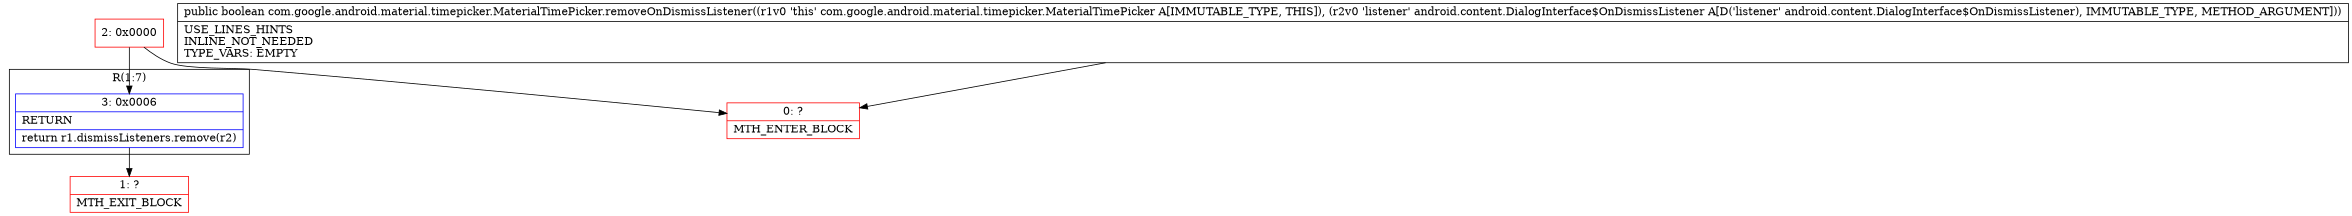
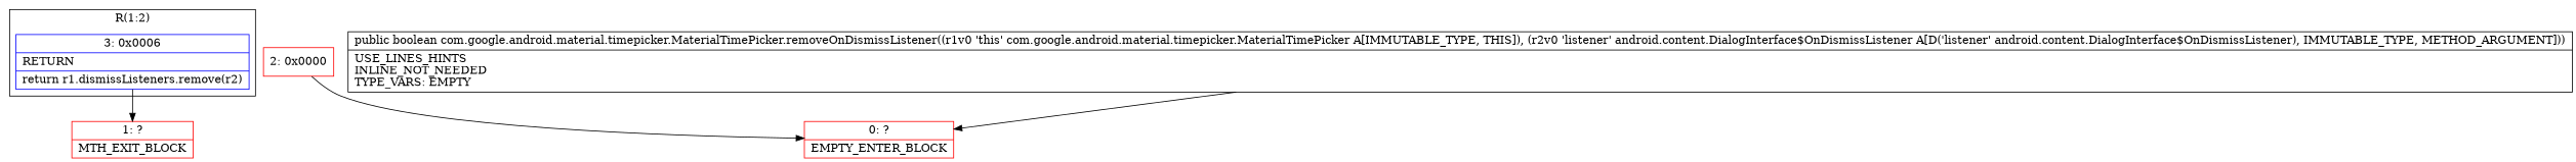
  digraph {
    node [color=red shape=record]
    n1 [color=blue label="{3\:\ 0x0006|RETURN\l|return r1.dismissListeners.remove(r2)\l}"]
    n2 [label="{1\:\ ?|MTH_EXIT_BLOCK\l}"]
-   n3 [label="{0\:\ ?|MTH_ENTER_BLOCK\l}"]
+   n3 [label="{0\:\ ?|EMPTY_ENTER_BLOCK\l}"]
    n4 [label="{2\:\ 0x0000}"]
    n5 [label="{public boolean com.google.android.material.timepicker.MaterialTimePicker.removeOnDismissListener((r1v0 'this' com.google.android.material.timepicker.MaterialTimePicker A[IMMUTABLE_TYPE, THIS]), (r2v0 'listener' android.content.DialogInterface$OnDismissListener A[D('listener' android.content.DialogInterface$OnDismissListener), IMMUTABLE_TYPE, METHOD_ARGUMENT]))  | USE_LINES_HINTS\lINLINE_NOT_NEEDED\lTYPE_VARS: EMPTY\l}" color=""]
    subgraph cluster_1 {
-     label="R(1:7)"
+     label="R(1:2)"
      n1
    }
    n1 -> n2
-   n4 -> n1
    n4 -> n3
    n5 -> n3
  }
